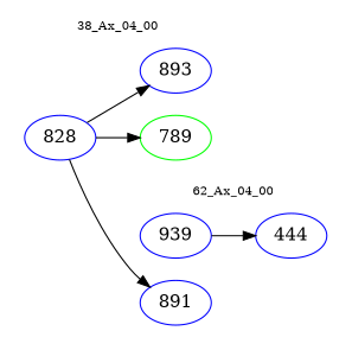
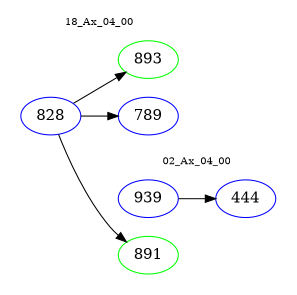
  digraph {
    rankdir=LR
    node [color=blue]
    edge [color=black]
    n1 [label=939]
-   n2 [label=891]
+   n2 [color=green label=891]
    n3 [label=444]
    n4 [label=828]
-   n5 [color=green label=789]
-   n6 [label=893]
+   n5 [label=789]
+   n6 [color=green label=893]
    subgraph cluster_1 {
      color=white
      fontsize=10
-     label="62_Ax_04_00"
+     label="02_Ax_04_00"
      n1
      n2
      n3
    }
    subgraph cluster_2 {
      color=white
      fontsize=10
-     label="38_Ax_04_00"
+     label="18_Ax_04_00"
      n4
      n5
      n6
    }
    n1 -> n3
    n4 -> n2
    n4 -> n5
    n4 -> n6
  }
